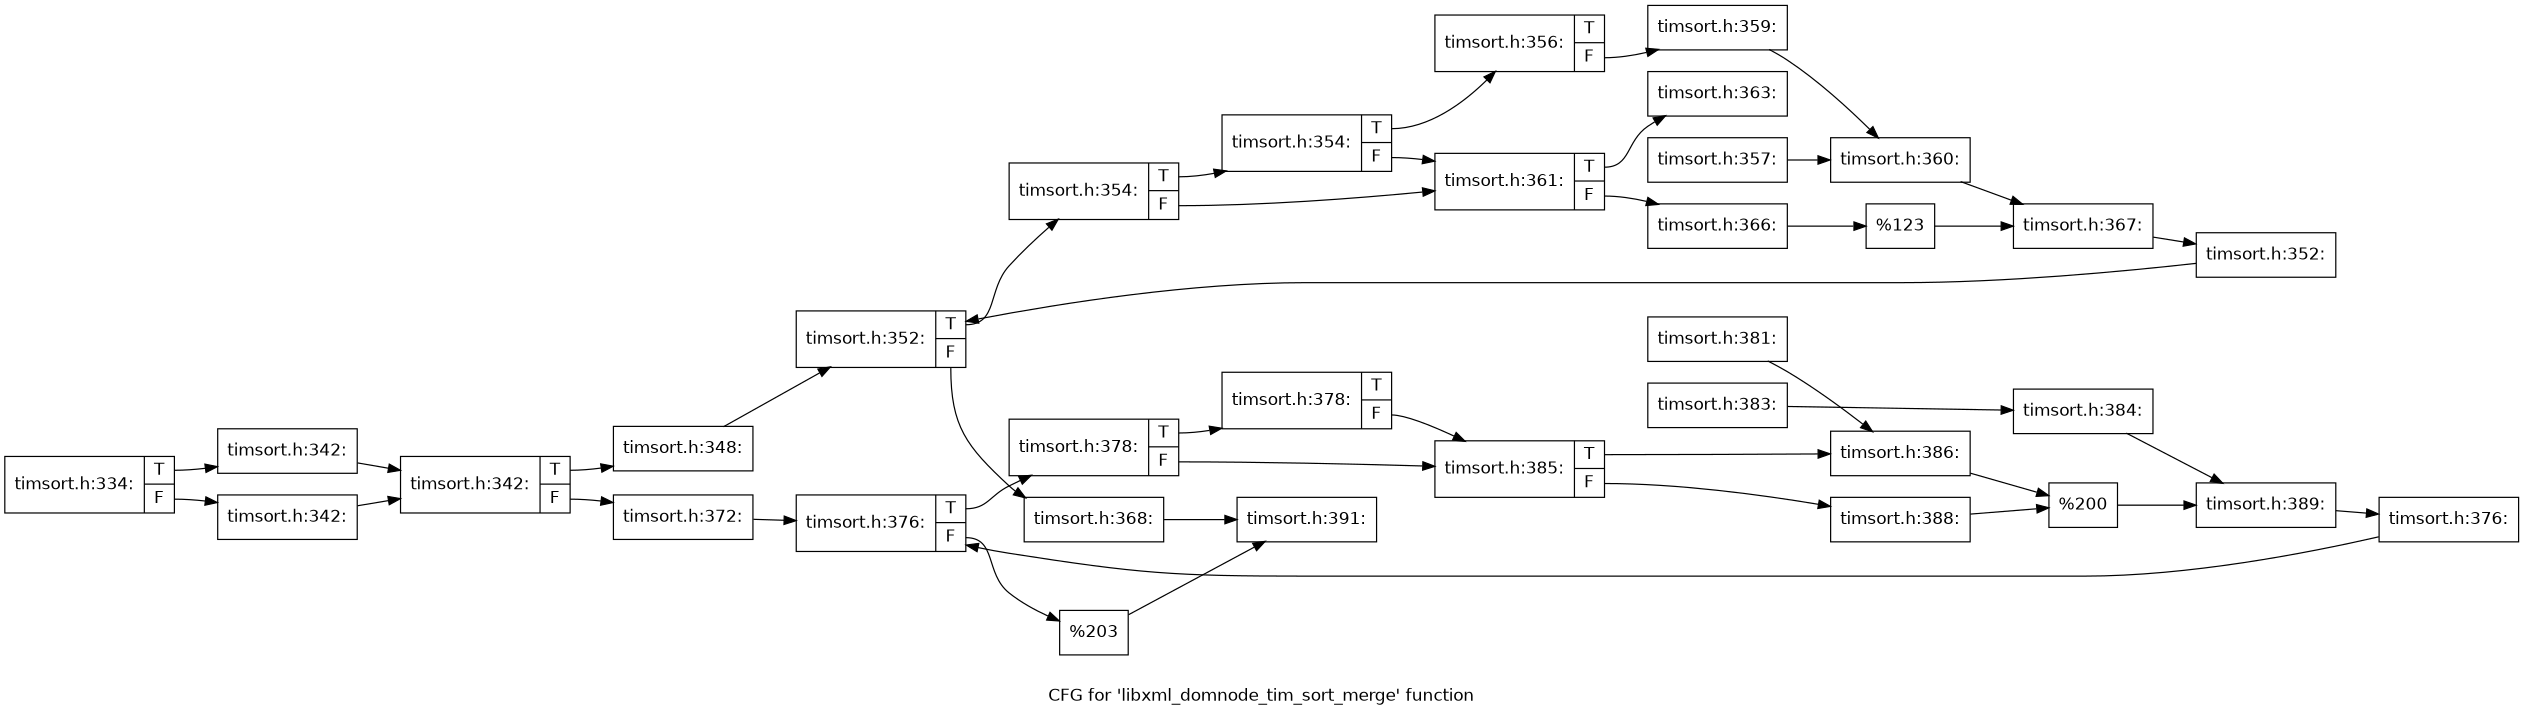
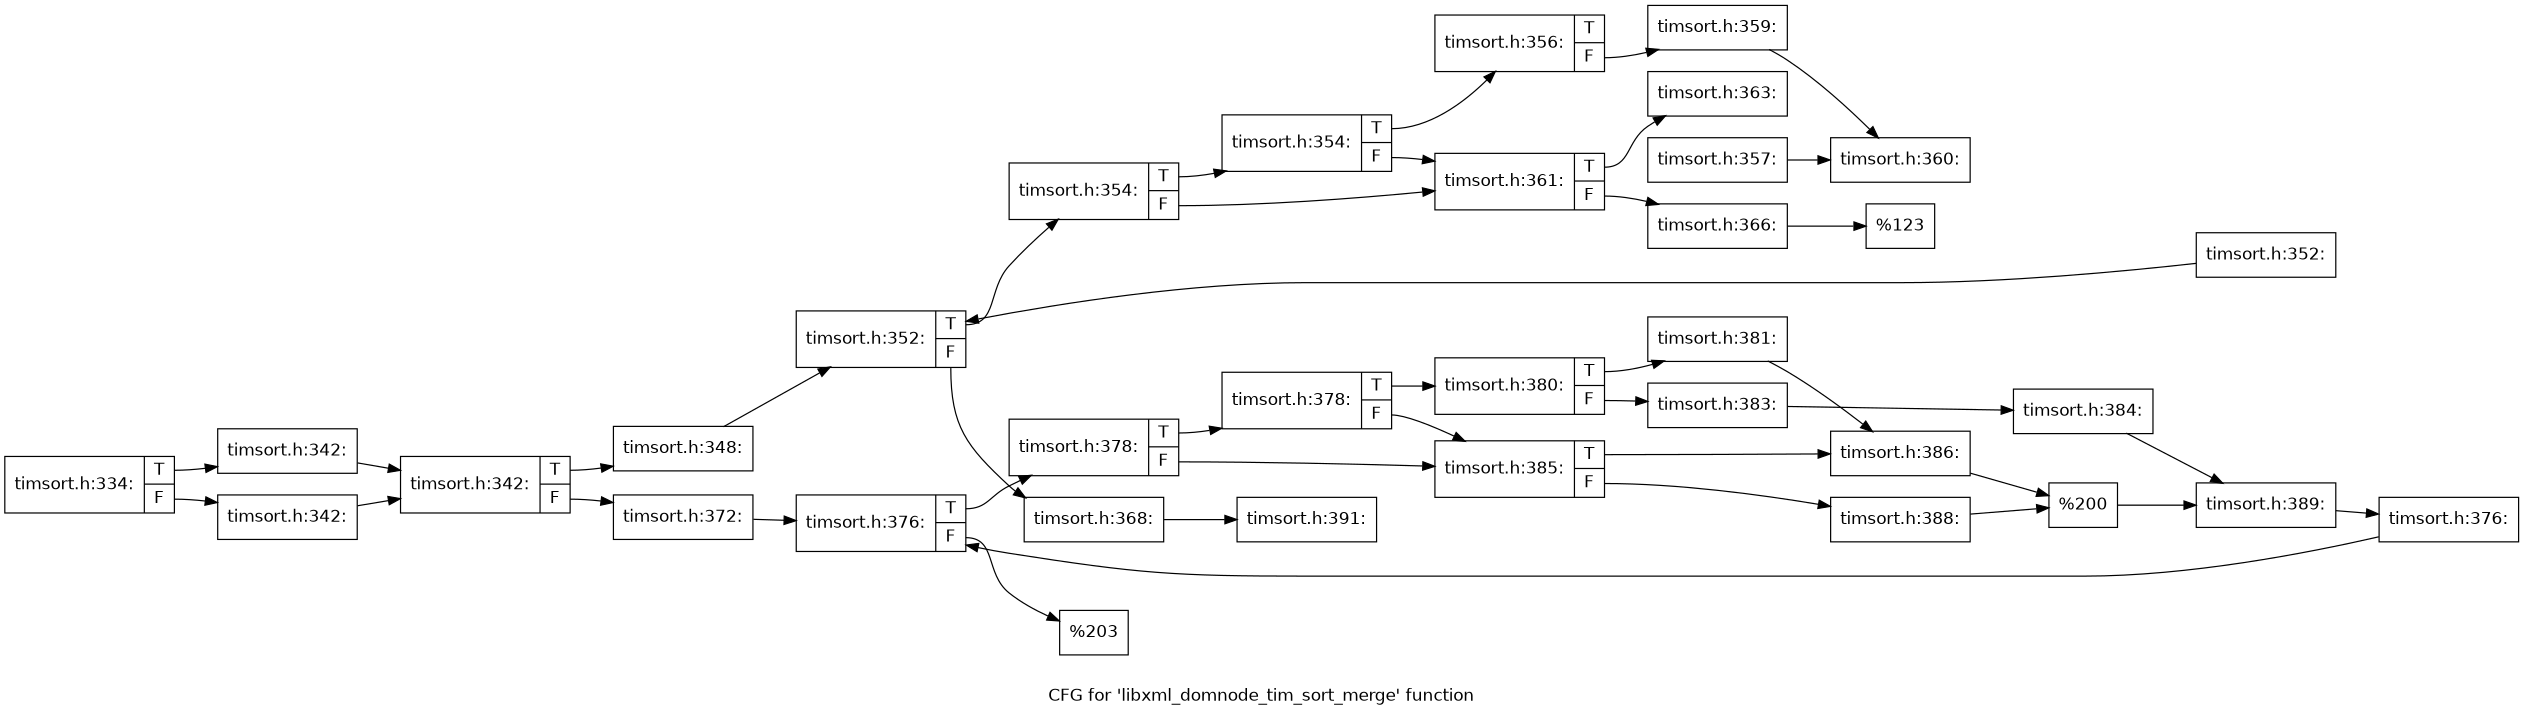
  digraph {
    fontname="DejaVu Sans"
    label="CFG for 'libxml_domnode_tim_sort_merge' function"
    rankdir=LR
    node [fontname="DejaVu Sans" shape=record]
    edge [fontname="DejaVu Sans"]
    n1 [label="{timsort.h:334:|{<s0>T|<s1>F}}"]
    n2 [label="{timsort.h:342:}"]
    n3 [label="{timsort.h:342:}"]
    n4 [label="{timsort.h:342:|{<s0>T|<s1>F}}"]
    n5 [label="{timsort.h:348:}"]
    n6 [label="{timsort.h:372:}"]
    n7 [label="{timsort.h:352:|{<s0>T|<s1>F}}"]
    n8 [label="{timsort.h:376:|{<s0>T|<s1>F}}"]
    n9 [label="{timsort.h:354:|{<s0>T|<s1>F}}"]
    n10 [label="{timsort.h:368:}"]
    n11 [label="{timsort.h:378:|{<s0>T|<s1>F}}"]
    n12 [label="{%203}"]
    n13 [label="{timsort.h:354:|{<s0>T|<s1>F}}"]
    n14 [label="{timsort.h:361:|{<s0>T|<s1>F}}"]
    n15 [label="{timsort.h:391:}"]
    n16 [label="{timsort.h:356:|{<s0>T|<s1>F}}"]
    n17 [label="{timsort.h:363:}"]
    n18 [label="{timsort.h:366:}"]
    n19 [label="{timsort.h:359:}"]
    n20 [label="{%123}"]
    n21 [label="{timsort.h:357:}"]
    n22 [label="{timsort.h:360:}"]
-   n23 [label="{timsort.h:367:}"]
    n24 [label="{timsort.h:352:}"]
    n25 [label="{timsort.h:378:|{<s0>T|<s1>F}}"]
    n26 [label="{timsort.h:385:|{<s0>T|<s1>F}}"]
+   n27 [label="{timsort.h:380:|{<s0>T|<s1>F}}"]
    n28 [label="{timsort.h:386:}"]
    n29 [label="{timsort.h:388:}"]
    n30 [label="{timsort.h:381:}"]
    n31 [label="{timsort.h:383:}"]
    n32 [label="{%200}"]
    n33 [label="{timsort.h:384:}"]
    n34 [label="{timsort.h:389:}"]
    n35 [label="{timsort.h:376:}"]
    n1 -> n2 [tailport=s0]
    n1 -> n3 [tailport=s1]
    n2 -> n4
    n3 -> n4
    n4 -> n5 [tailport=s0]
    n4 -> n6 [tailport=s1]
    n5 -> n7
    n6 -> n8
    n7 -> n9 [tailport=s0]
    n7 -> n10 [tailport=s1]
    n8 -> n11 [tailport=s0]
    n8 -> n12 [tailport=s1]
    n9 -> n13 [tailport=s0]
    n9 -> n14 [tailport=s1]
    n10 -> n15
    n11 -> n25 [tailport=s0]
    n11 -> n26 [tailport=s1]
-   n12 -> n15
    n13 -> n14 [tailport=s1]
    n13 -> n16 [tailport=s0]
    n14 -> n17 [tailport=s0]
    n14 -> n18 [tailport=s1]
    n16 -> n19 [tailport=s1]
    n18 -> n20
    n19 -> n22
-   n20 -> n23
    n21 -> n22
-   n22 -> n23
-   n23 -> n24
    n24 -> n7
    n25 -> n26 [tailport=s1]
+   n25 -> n27 [tailport=s0]
    n26 -> n28 [tailport=s0]
    n26 -> n29 [tailport=s1]
+   n27 -> n30 [tailport=s0]
+   n27 -> n31 [tailport=s1]
    n28 -> n32
    n29 -> n32
    n30 -> n28
    n31 -> n33
    n32 -> n34
    n33 -> n34
    n34 -> n35
    n35 -> n8
  }
